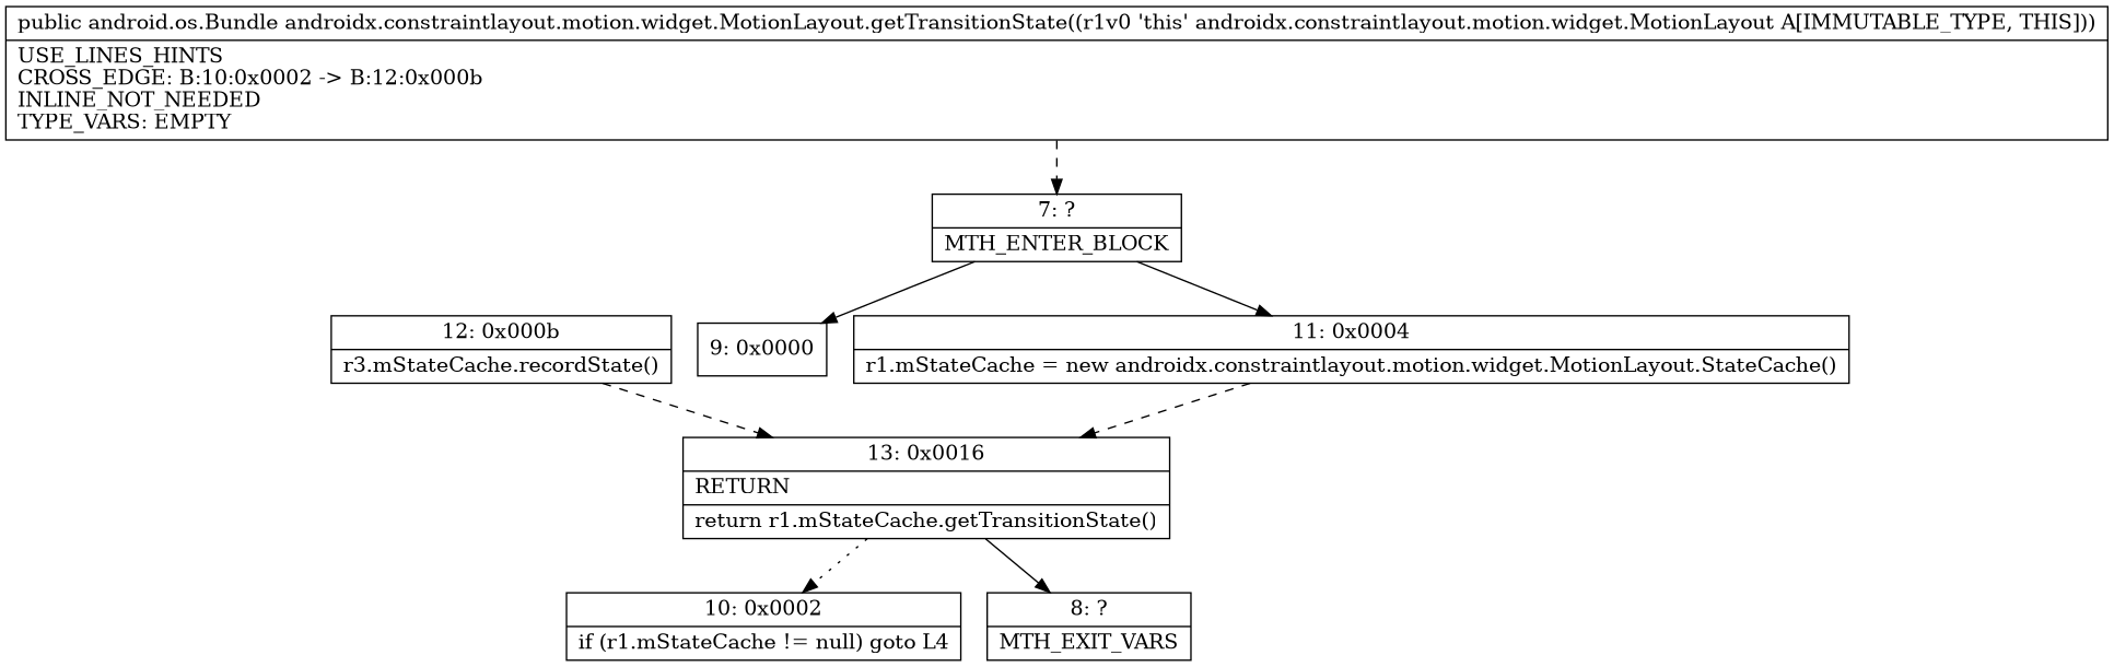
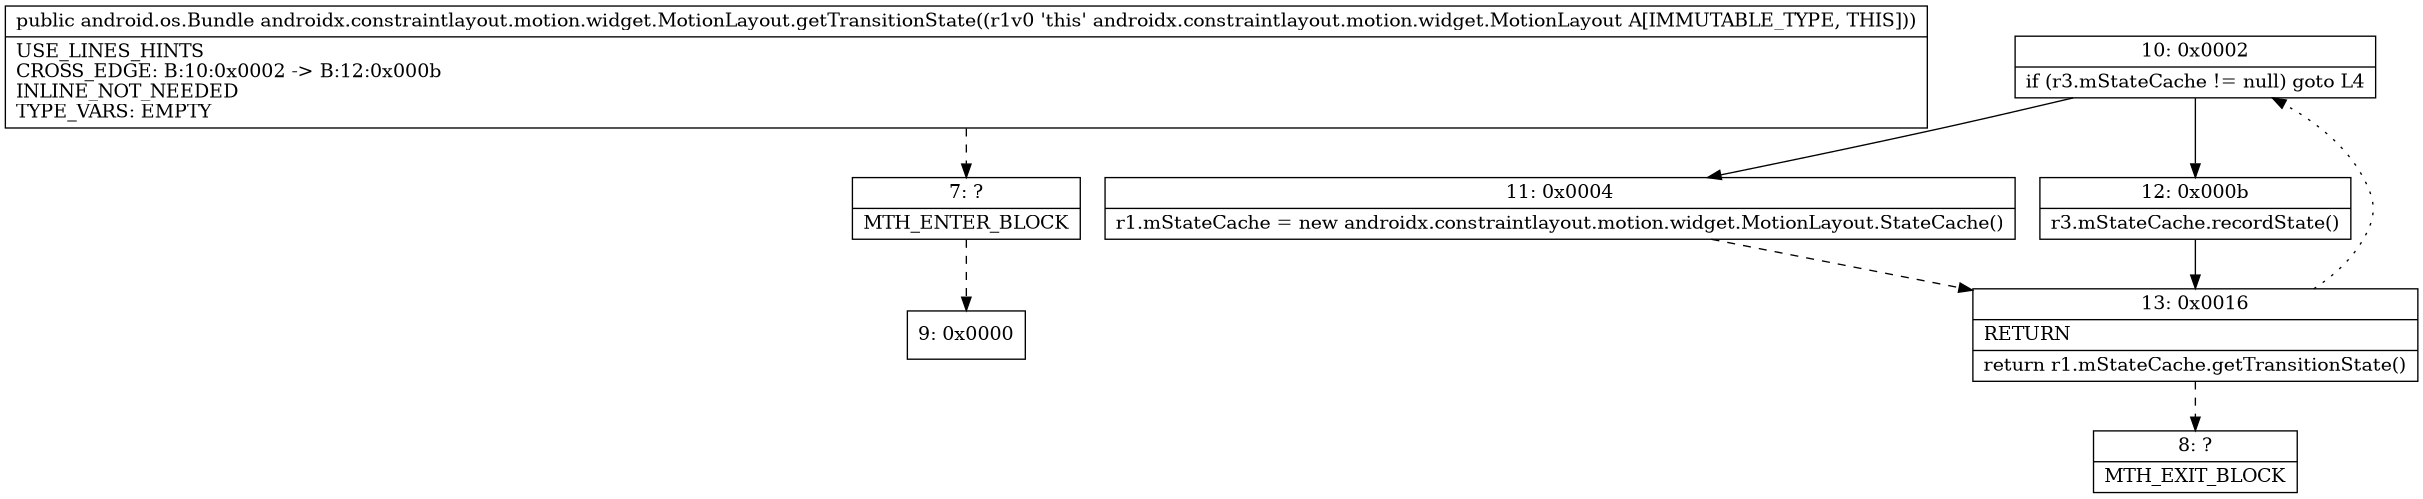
  digraph {
    node [shape=record]
    edge [style=solid]
    n1 [label="{7\:\ ?|MTH_ENTER_BLOCK\l}"]
    n2 [label="{9\:\ 0x0000}"]
-   n3 [label="{10\:\ 0x0002|if (r1.mStateCache != null) goto L4\l}"]
+   n3 [label="{10\:\ 0x0002|if (r3.mStateCache != null) goto L4\l}"]
    n4 [label="{11\:\ 0x0004|r1.mStateCache = new androidx.constraintlayout.motion.widget.MotionLayout.StateCache()\l}"]
    n5 [label="{12\:\ 0x000b|r3.mStateCache.recordState()\l}"]
    n6 [label="{13\:\ 0x0016|RETURN\l|return r1.mStateCache.getTransitionState()\l}"]
-   n7 [label="{8\:\ ?|MTH_EXIT_VARS\l}"]
+   n7 [label="{8\:\ ?|MTH_EXIT_BLOCK\l}"]
    n8 [label="{public android.os.Bundle androidx.constraintlayout.motion.widget.MotionLayout.getTransitionState((r1v0 'this' androidx.constraintlayout.motion.widget.MotionLayout A[IMMUTABLE_TYPE, THIS]))  | USE_LINES_HINTS\lCROSS_EDGE: B:10:0x0002 \-\> B:12:0x000b\lINLINE_NOT_NEEDED\lTYPE_VARS: EMPTY\l}"]
-   n1 -> n2
-   n1 -> n4
+   n1 -> n2 [style=dashed]
+   n3 -> n4
+   n3 -> n5
    n4 -> n6 [style=dashed]
-   n5 -> n6 [style=dashed]
+   n5 -> n6
    n6 -> n3 [style=dotted]
-   n6 -> n7
+   n6 -> n7 [style=dashed]
    n8 -> n1 [style=dashed]
  }
